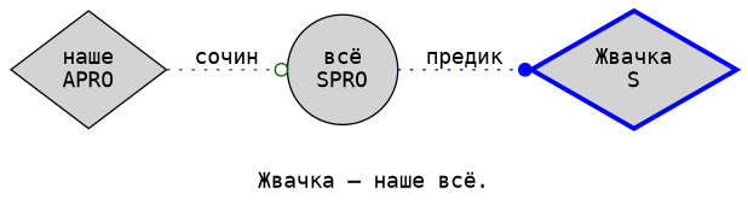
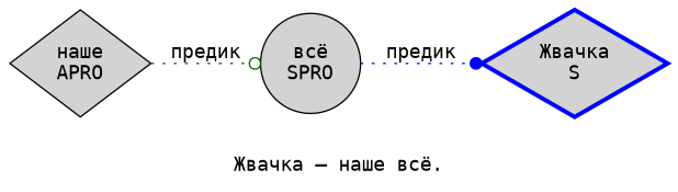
  digraph {
    fontname="DejaVu Sans Mono"
    label="Жвачка — наше всё."
    rankdir=LR
    node [fillcolor=lightgray fontname="DejaVu Sans Mono" penwidth=1 shape=diamond style=filled]
    edge [fontname="DejaVu Sans Mono" style=dotted]
    n1 [color=blue label="Жвачка\nS" penwidth=3]
    n2 [label="наше\nAPRO"]
    n3 [label="всё\nSPRO" shape=circle]
-   n2 -> n3 [arrowhead=odot color=darkgreen label="сочин"]
+   n2 -> n3 [arrowhead=odot color=darkgreen label="предик"]
    n3 -> n1 [arrowhead=dot color=blue label="предик"]
  }
